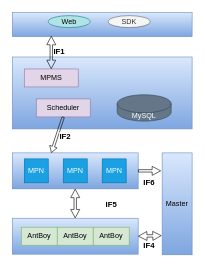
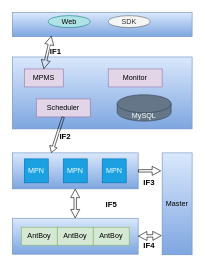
  <mxCell id="0" />
  <mxCell id="1" parent="0" />
  <mxCell id="2" value="" style="rounded=0;whiteSpace=wrap;html=1;fillColor=#dae8fc;strokeColor=#6c8ebf;gradientColor=#7ea6e0;" parent="1" vertex="1"><mxGeometry x="20" y="94" width="300" height="120" as="geometry" /></mxCell>
- <mxCell id="3" value="MPMS" style="rounded=0;whiteSpace=wrap;html=1;fillColor=#e1d5e7;strokeColor=#9673a6;" parent="1" vertex="1"><mxGeometry x="40" y="114" width="90" height="30" as="geometry" /></mxCell>
+ <mxCell id="3" value="MPMS" style="rounded=0;whiteSpace=wrap;html=1;fillColor=#e1d5e7;strokeColor=#9673a6;" parent="1" vertex="1"><mxGeometry x="40" y="114" width="65" height="30" as="geometry" /></mxCell>
  <mxCell id="4" value="Scheduler" style="rounded=0;whiteSpace=wrap;html=1;fillColor=#e1d5e7;strokeColor=#9673a6;" parent="1" vertex="1"><mxGeometry x="60" y="164" width="90" height="30" as="geometry" /></mxCell>
  <mxCell id="5" value="MySQL" style="shape=cylinder3;whiteSpace=wrap;html=1;boundedLbl=1;backgroundOutline=1;size=15;fillColor=#647687;strokeColor=#314354;fontColor=#ffffff;" parent="1" vertex="1"><mxGeometry x="195" y="157" width="90" height="44" as="geometry" /></mxCell>
  <mxCell id="6" value="Master" style="rounded=0;whiteSpace=wrap;html=1;fillColor=#dae8fc;strokeColor=#6c8ebf;gradientColor=#7ea6e0;" parent="1" vertex="1"><mxGeometry x="270" y="254" width="50" height="170" as="geometry" /></mxCell>
  <mxCell id="7" value="" style="rounded=0;whiteSpace=wrap;html=1;fillColor=#dae8fc;strokeColor=#6c8ebf;gradientColor=#7ea6e0;" parent="1" vertex="1"><mxGeometry x="20" y="254" width="210" height="60" as="geometry" /></mxCell>
  <mxCell id="8" value="MPN" style="whiteSpace=wrap;html=1;aspect=fixed;fillColor=#1ba1e2;strokeColor=#006EAF;fontColor=#ffffff;" parent="1" vertex="1"><mxGeometry x="40" y="264" width="40" height="40" as="geometry" /></mxCell>
  <mxCell id="9" value="MPN" style="whiteSpace=wrap;html=1;aspect=fixed;fillColor=#1ba1e2;strokeColor=#006EAF;fontColor=#ffffff;" parent="1" vertex="1"><mxGeometry x="105" y="264" width="40" height="40" as="geometry" /></mxCell>
  <mxCell id="10" value="MPN" style="whiteSpace=wrap;html=1;aspect=fixed;fillColor=#1ba1e2;strokeColor=#006EAF;fontColor=#ffffff;" parent="1" vertex="1"><mxGeometry x="170" y="264" width="40" height="40" as="geometry" /></mxCell>
  <mxCell id="11" value="" style="shape=flexArrow;endArrow=none;startArrow=block;html=1;rounded=0;width=4;startSize=3.17;startWidth=8;endWidth=8;endSize=3.17;entryX=0.5;entryY=1;entryDx=0;entryDy=0;exitX=0.31;exitY=0;exitDx=0;exitDy=0;exitPerimeter=0;startFill=0;endFill=0;" parent="1" source="7" target="4" edge="1"><mxGeometry width="100" height="100" relative="1" as="geometry"><mxPoint x="-350" y="404" as="sourcePoint" /><mxPoint x="-340" y="274" as="targetPoint" /></mxGeometry></mxCell>
  <mxCell id="12" value="IF2" style="edgeLabel;html=1;align=center;verticalAlign=middle;resizable=0;points=[];fontStyle=1;fontSize=13;" parent="11" vertex="1" connectable="0"><mxGeometry x="0.033" y="-3" relative="1" as="geometry"><mxPoint x="9" y="3" as="offset" /></mxGeometry></mxCell>
  <mxCell id="13" value="" style="shape=flexArrow;endArrow=classic;startArrow=classic;html=1;rounded=0;endWidth=10;endSize=4.38;width=4;startWidth=10;startSize=4.38;exitX=0.5;exitY=1;exitDx=0;exitDy=0;" parent="1" source="7" target="14" edge="1"><mxGeometry width="100" height="100" relative="1" as="geometry"><mxPoint x="-130" y="354" as="sourcePoint" /><mxPoint x="-210" y="454" as="targetPoint" /></mxGeometry></mxCell>
  <mxCell id="14" value="" style="rounded=0;whiteSpace=wrap;html=1;fillColor=#dae8fc;strokeColor=#6c8ebf;gradientColor=#7ea6e0;" parent="1" vertex="1"><mxGeometry x="20" y="363" width="210" height="60" as="geometry" /></mxCell>
  <mxCell id="15" value="AntBoy" style="rounded=0;whiteSpace=wrap;html=1;fillColor=#d5e8d4;strokeColor=#82b366;" parent="1" vertex="1"><mxGeometry x="35" y="378" width="60" height="30" as="geometry" /></mxCell>
  <mxCell id="16" value="AntBoy" style="rounded=0;whiteSpace=wrap;html=1;fillColor=#d5e8d4;strokeColor=#82b366;" parent="1" vertex="1"><mxGeometry x="95" y="378" width="60" height="30" as="geometry" /></mxCell>
  <mxCell id="17" value="AntBoy" style="rounded=0;whiteSpace=wrap;html=1;fillColor=#d5e8d4;strokeColor=#82b366;" parent="1" vertex="1"><mxGeometry x="155" y="378" width="60" height="30" as="geometry" /></mxCell>
  <mxCell id="18" value="" style="shape=flexArrow;endArrow=none;startArrow=block;html=1;rounded=0;endWidth=10;endSize=4.38;width=4;startWidth=10;startSize=4.38;exitX=-0.04;exitY=0.176;exitDx=0;exitDy=0;exitPerimeter=0;entryX=1;entryY=0.5;entryDx=0;entryDy=0;startFill=0;endFill=0;" parent="1" source="6" target="7" edge="1"><mxGeometry width="100" height="100" relative="1" as="geometry"><mxPoint x="-120" y="364" as="sourcePoint" /><mxPoint x="-200" y="464" as="targetPoint" /></mxGeometry></mxCell>
  <mxCell id="19" value="" style="shape=flexArrow;endArrow=classic;startArrow=classic;html=1;rounded=0;endWidth=10;endSize=4.38;width=4;startWidth=10;startSize=4.38;exitX=-0.02;exitY=0.837;exitDx=0;exitDy=0;exitPerimeter=0;entryX=1;entryY=0.5;entryDx=0;entryDy=0;" parent="1" target="14" edge="1"><mxGeometry width="100" height="100" relative="1" as="geometry"><mxPoint x="269" y="392.03" as="sourcePoint" /><mxPoint x="-200" y="443" as="targetPoint" /></mxGeometry></mxCell>
  <mxCell id="20" value="" style="rounded=0;whiteSpace=wrap;html=1;fillColor=#dae8fc;strokeColor=#6c8ebf;gradientColor=#7ea6e0;" parent="1" vertex="1"><mxGeometry x="20" y="20" width="300" height="40" as="geometry" /></mxCell>
  <mxCell id="21" value="Web" style="ellipse;whiteSpace=wrap;html=1;fillColor=#b0e3e6;strokeColor=#0e8088;" parent="1" vertex="1"><mxGeometry x="80" y="25" width="70" height="20" as="geometry" /></mxCell>
  <mxCell id="22" value="SDK" style="ellipse;whiteSpace=wrap;html=1;fillColor=#f5f5f5;strokeColor=#666666;fontColor=#333333;" parent="1" vertex="1"><mxGeometry x="180" y="25" width="70" height="20" as="geometry" /></mxCell>
  <mxCell id="23" value="" style="shape=flexArrow;endArrow=classic;startArrow=classic;html=1;rounded=0;endWidth=10;endSize=4.38;width=4;startWidth=10;startSize=4.38;exitX=0.5;exitY=0;exitDx=0;exitDy=0;entryX=0.217;entryY=0.975;entryDx=0;entryDy=0;entryPerimeter=0;fontStyle=1" parent="1" source="3" target="20" edge="1"><mxGeometry width="100" height="100" relative="1" as="geometry"><mxPoint x="-280" y="304" as="sourcePoint" /><mxPoint x="80" y="64" as="targetPoint" /></mxGeometry></mxCell>
  <mxCell id="24" value="IF1" style="edgeLabel;html=1;align=center;verticalAlign=middle;resizable=0;points=[];fontStyle=1;fontSize=13;" parent="23" vertex="1" connectable="0"><mxGeometry x="0.091" relative="1" as="geometry"><mxPoint x="12" as="offset" /></mxGeometry></mxCell>
- <mxCell id="25" value="IF6" style="text;html=1;align=center;verticalAlign=middle;resizable=0;points=[];autosize=1;strokeColor=none;fillColor=none;fontStyle=1;fontSize=13;" parent="1" vertex="1"><mxGeometry x="228" y="288" width="40" height="30" as="geometry" /></mxCell>
+ <mxCell id="25" value="IF3" style="text;html=1;align=center;verticalAlign=middle;resizable=0;points=[];autosize=1;strokeColor=none;fillColor=none;fontStyle=1;fontSize=13;" parent="1" vertex="1"><mxGeometry x="228" y="288" width="40" height="30" as="geometry" /></mxCell>
  <mxCell id="26" value="IF4" style="text;html=1;align=center;verticalAlign=middle;resizable=0;points=[];autosize=1;strokeColor=none;fillColor=none;fontStyle=1;fontSize=13;" parent="1" vertex="1"><mxGeometry x="228" y="393" width="40" height="30" as="geometry" /></mxCell>
  <mxCell id="27" value="IF5" style="text;html=1;align=center;verticalAlign=middle;resizable=0;points=[];autosize=1;strokeColor=none;fillColor=none;fontStyle=1;fontSize=13;" parent="1" vertex="1"><mxGeometry x="165" y="324" width="40" height="30" as="geometry" /></mxCell>
+ <mxCell id="28" value="Monitor" style="rounded=0;whiteSpace=wrap;html=1;fillColor=#e1d5e7;strokeColor=#9673a6;" vertex="1" parent="1"><mxGeometry x="180" y="114" width="90" height="30" as="geometry" /></mxCell>
